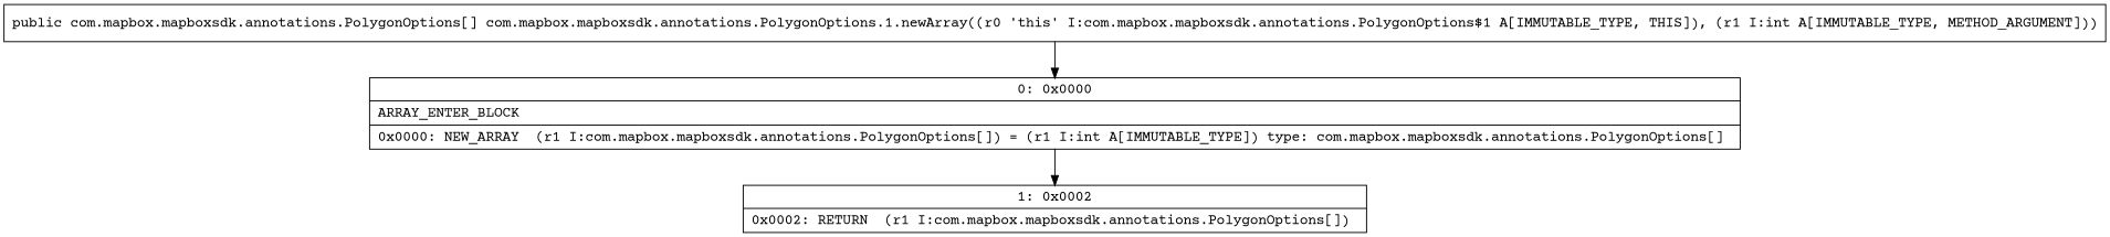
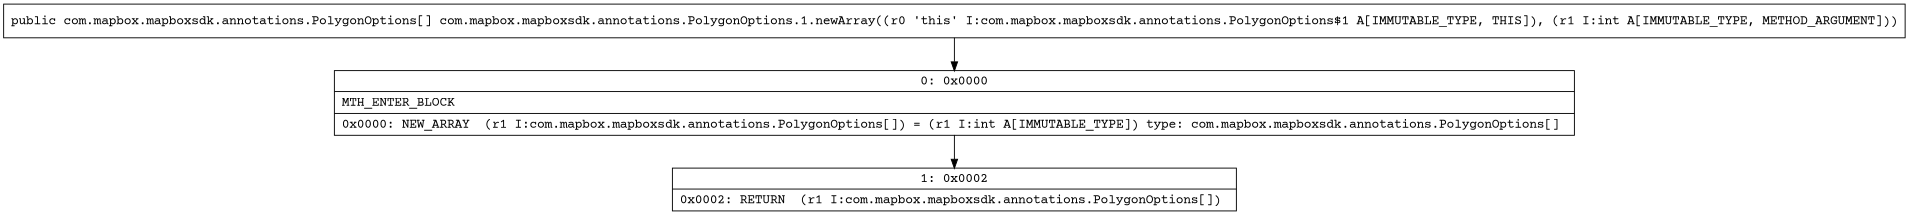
  digraph {
    fontname="Courier Prime"
    node [shape=record fontname="Courier Prime"]
    edge [fontname="Courier Prime"]
-   n1 [label="{0\:\ 0x0000|ARRAY_ENTER_BLOCK\l|0x0000: NEW_ARRAY  (r1 I:com.mapbox.mapboxsdk.annotations.PolygonOptions[]) = (r1 I:int A[IMMUTABLE_TYPE]) type: com.mapbox.mapboxsdk.annotations.PolygonOptions[] \l}"]
+   n1 [label="{0\:\ 0x0000|MTH_ENTER_BLOCK\l|0x0000: NEW_ARRAY  (r1 I:com.mapbox.mapboxsdk.annotations.PolygonOptions[]) = (r1 I:int A[IMMUTABLE_TYPE]) type: com.mapbox.mapboxsdk.annotations.PolygonOptions[] \l}"]
    n2 [label="{1\:\ 0x0002|0x0002: RETURN  (r1 I:com.mapbox.mapboxsdk.annotations.PolygonOptions[]) \l}"]
    n3 [label="{public com.mapbox.mapboxsdk.annotations.PolygonOptions[] com.mapbox.mapboxsdk.annotations.PolygonOptions.1.newArray((r0 'this' I:com.mapbox.mapboxsdk.annotations.PolygonOptions$1 A[IMMUTABLE_TYPE, THIS]), (r1 I:int A[IMMUTABLE_TYPE, METHOD_ARGUMENT])) }"]
    n1 -> n2
    n3 -> n1
  }
